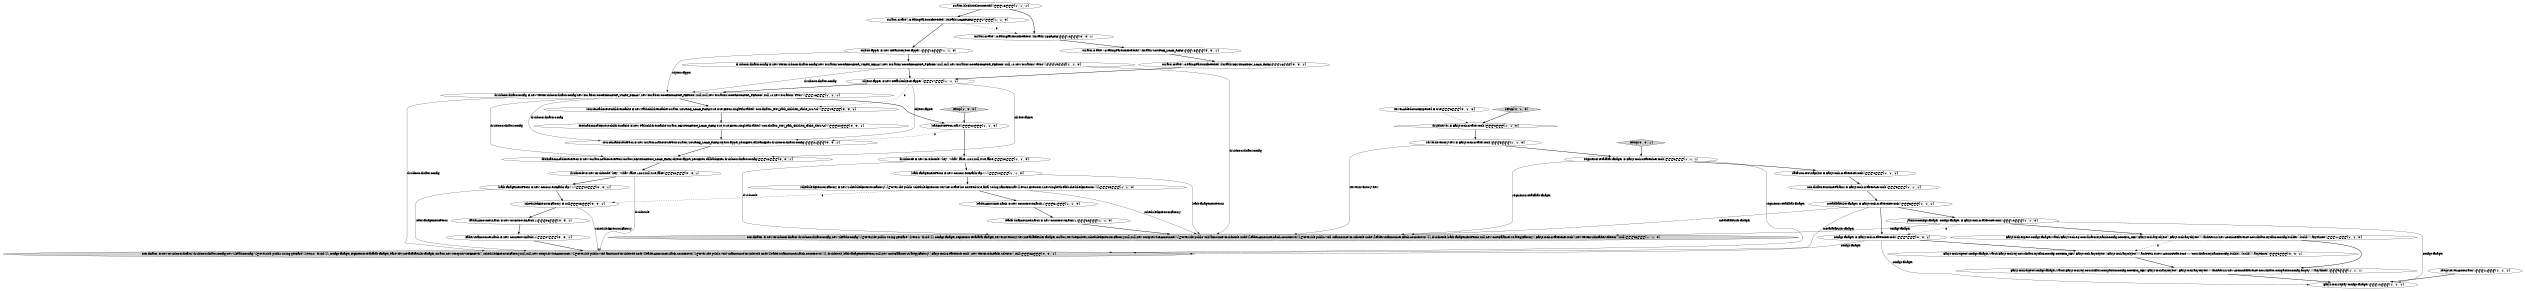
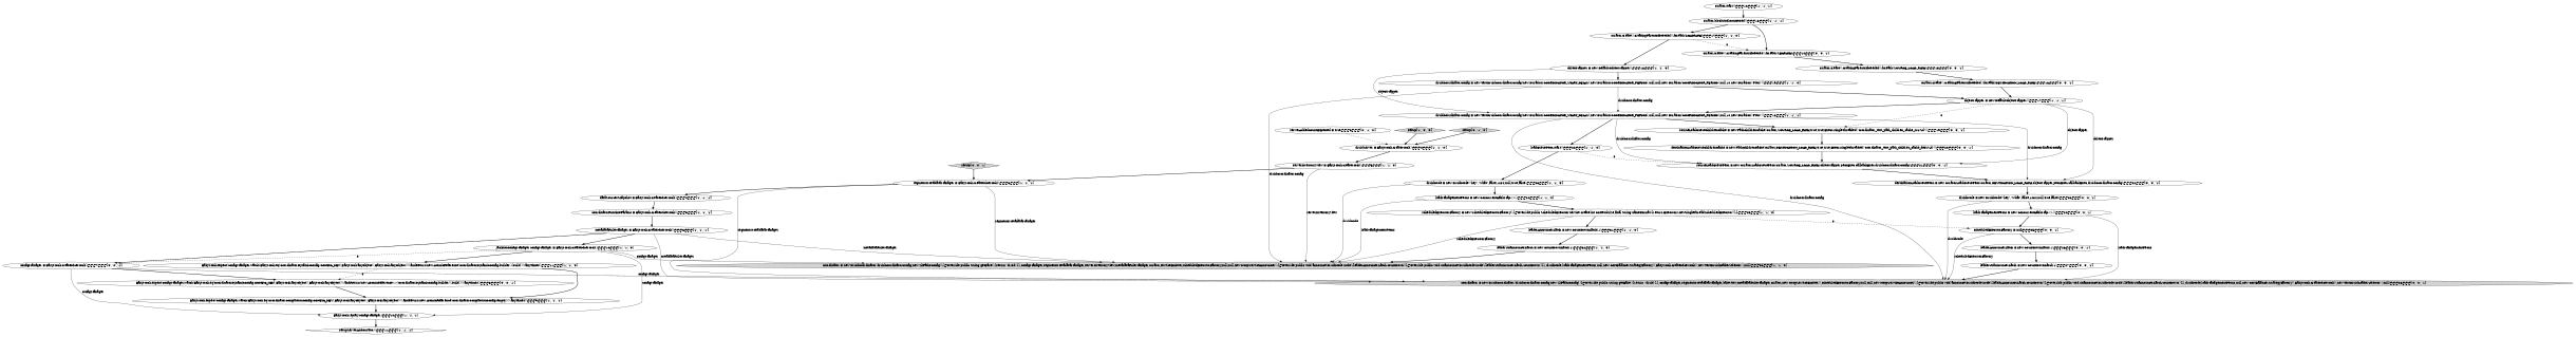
  digraph {
    node [fillcolor=white shape=ellipse style=filled]
    edge [style=bold]
    n1 [fillcolor=lightgray label="setUp['0', '1', '0']" shape=diamond]
-   n2 [label="druidServer = EasyMock.createMock()@@@4@@@['1', '1', '0']" shape=diamond]
+   n2 [label="druidServer = EasyMock.createMock()@@@4@@@['1', '1', '0']"]
    n3 [label="serverAddedCountExpected = true@@@3@@@['0', '1', '0']"]
-   n4 [label="setupServerAndCurator()@@@11@@@['1', '1', '1']"]
+   n4 [label="setupServerAndCurator()@@@11@@@['1', '1', '1']" shape=diamond]
+   n5 [label="curator.start()@@@12@@@['1', '1', '1']"]
    n6 [label="curator.blockUntilConnected()@@@13@@@['1', '1', '1']"]
    n7 [fillcolor=lightgray label="coordinator = new DruidCoordinator(druidCoordinatorConfig,new ZkPathsConfig(){@Override public String getBase(){return \"druid\"}},configManager,segmentsMetadataManager,serverInventoryView,metadataRuleManager,curator,serviceEmitter,scheduledExecutorFactory,null,null,new NoopServiceAnnouncer(){@Override public void announce(DruidNode node){leaderAnnouncerLatch.countDown()}@Override public void unannounce(DruidNode node){leaderUnannouncerLatch.countDown()}},druidNode,loadManagementPeons,null,new CostBalancerStrategyFactory(),EasyMock.createNiceMock(),new TestDruidLeaderSelector(),null)@@@33@@@['1', '1', '0']"]
    n8 [label="druidCoordinatorConfig = new TestDruidCoordinatorConfig(new Duration(COORDINATOR_START_DELAY),new Duration(COORDINATOR_PERIOD),null,null,new Duration(COORDINATOR_PERIOD),null,10,new Duration(\"PT0s\"))@@@18@@@['1', '1', '1']"]
    n9 [fillcolor=lightgray label="coordinator = new DruidCoordinator(druidCoordinatorConfig,new ZkPathsConfig(){@Override public String getBase(){return \"druid\"}},configManager,segmentsMetadataManager,baseView,metadataRuleManager,curator,new NoopServiceEmitter(),scheduledExecutorFactory,null,null,new NoopServiceAnnouncer(){@Override public void announce(DruidNode node){leaderAnnouncerLatch.countDown()}@Override public void unannounce(DruidNode node){leaderUnannouncerLatch.countDown()}},druidNode,loadManagementPeons,null,new CostBalancerStrategyFactory(),EasyMock.createNiceMock(),new TestDruidLeaderSelector(),null)@@@28@@@['0', '0', '1']"]
    n10 [label="sourceLoadQueueChildrenCache = new PathChildrenCache(curator,SOURCE_LOAD_PATH,true,true,Execs.singleThreaded(\"coordinator_test_path_children_cache_src-%d\"))@@@19@@@['0', '0', '1']"]
    n11 [label="sourceLoadQueuePeon = new CuratorLoadQueuePeon(curator,SOURCE_LOAD_PATH,objectMapper,peonExec,callbackExec,druidCoordinatorConfig)@@@21@@@['0', '0', '1']"]
    n12 [label="destinationLoadQueuePeon = new CuratorLoadQueuePeon(curator,DESTINATION_LOAD_PATH,objectMapper,peonExec,callbackExec,druidCoordinatorConfig)@@@22@@@['0', '0', '1']"]
    n13 [label="loadQueuePeon.start()@@@22@@@['1', '1', '0']"]
    n14 [label="destinationLoadQueueChildrenCache = new PathChildrenCache(curator,DESTINATION_LOAD_PATH,true,true,Execs.singleThreaded(\"coordinator_test_path_children_cache_dest-%d\"))@@@20@@@['0', '0', '1']"]
    n15 [label="druidNode = new DruidNode(\"hey\",\"what\",false,1234,null,true,false)@@@23@@@['0', '0', '1']"]
    n16 [label="druidNode = new DruidNode(\"hey\",\"what\",false,1234,null,true,false)@@@23@@@['1', '1', '0']"]
    n17 [label="scheduledExecutorFactory = null@@@25@@@['0', '0', '1']"]
    n18 [label="leaderAnnouncerLatch = new CountDownLatch(1)@@@26@@@['0', '0', '1']"]
    n19 [label="leaderUnannouncerLatch = new CountDownLatch(1)@@@27@@@['0', '0', '1']"]
    n20 [label="curator.create().creatingParentsIfNeeded().forPath(SEGPATH)@@@14@@@['0', '0', '1']"]
    n21 [label="curator.create().creatingParentsIfNeeded().forPath(SOURCE_LOAD_PATH)@@@15@@@['0', '0', '1']"]
    n22 [label="curator.create().creatingParentsIfNeeded().forPath(DESTINATION_LOAD_PATH)@@@16@@@['0', '0', '1']"]
    n23 [label="serverInventoryView = EasyMock.createMock()@@@5@@@['1', '1', '0']"]
    n24 [label="segmentsMetadataManager = EasyMock.createNiceMock()@@@3@@@['1', '1', '1']"]
    n25 [label="curator.create().creatingParentsIfNeeded().forPath(LOADPATH)@@@17@@@['1', '1', '0']"]
    n26 [label="druidCoordinatorConfig = new TestDruidCoordinatorConfig(new Duration(COORDINATOR_START_DELAY),new Duration(COORDINATOR_PERIOD),null,null,new Duration(COORDINATOR_PERIOD),null,10,new Duration(\"PT0s\"))@@@19@@@['1', '1', '0']"]
    n27 [label="objectMapper = new DefaultObjectMapper()@@@17@@@['1', '1', '1']"]
    n28 [label="loadManagementPeons = new ConcurrentHashMap<>()@@@24@@@['1', '1', '0']"]
    n29 [label="scheduledExecutorFactory = new ScheduledExecutorFactory(){@Override public ScheduledExecutorService create(int corePoolSize,final String nameFormat){return Executors.newSingleThreadScheduledExecutor()}}@@@25@@@['1', '1', '0']"]
    n30 [label="coordinatorRuntimeParams = EasyMock.createNiceMock()@@@5@@@['1', '1', '1']"]
    n31 [label="metadataRuleManager = EasyMock.createNiceMock()@@@6@@@['1', '1', '1']"]
    n32 [label="configManager = EasyMock.createNiceMock()@@@7@@@['0', '0', '1']"]
    n33 [label="JacksonConfigManager configManager = EasyMock.createNiceMock()@@@10@@@['1', '1', '0']"]
    n34 [label="leaderAnnouncerLatch = new CountDownLatch(1)@@@31@@@['1', '1', '0']"]
    n35 [label="objectMapper = new DefaultObjectMapper()@@@18@@@['1', '1', '0']"]
    n36 [label="leaderUnannouncerLatch = new CountDownLatch(1)@@@32@@@['1', '1', '0']"]
    n37 [label="EasyMock.replay(configManager)@@@10@@@['1', '1', '1']"]
    n38 [label="EasyMock.expect(configManager.watch(EasyMock.eq(CoordinatorDynamicConfig.CONFIG_KEY),EasyMock.anyObject(),EasyMock.anyObject())).andReturn(new AtomicReference<>(CoordinatorDynamicConfig.builder().build())).anyTimes()@@@8@@@['0', '0', '1']"]
    n39 [label="EasyMock.expect(configManager.watch(EasyMock.eq(CoordinatorCompactionConfig.CONFIG_KEY),EasyMock.anyObject(),EasyMock.anyObject())).andReturn(new AtomicReference(CoordinatorCompactionConfig.empty())).anyTimes()@@@9@@@['1', '1', '1']"]
    n40 [label="loadManagementPeons = new ConcurrentHashMap<>()@@@24@@@['0', '0', '1']"]
    n41 [label="dataSourcesSnapshot = EasyMock.createNiceMock()@@@4@@@['1', '1', '1']"]
    n42 [fillcolor=lightgray label="setUp['1', '0', '0']" shape=diamond]
    n43 [label="EasyMock.expect(configManager.watch(EasyMock.eq(CoordinatorDynamicConfig.CONFIG_KEY),EasyMock.anyObject(),EasyMock.anyObject())).andReturn(new AtomicReference(CoordinatorDynamicConfig.builder().build())).anyTimes()@@@11@@@['1', '1', '0']"]
    n44 [fillcolor=lightgray label="setUp['0', '0', '1']" shape=diamond]
    n1 -> n2
    n2 -> n23
    n3 -> n2 [style=dashed]
+   n5 -> n6
    n6 -> n20
    n6 -> n25
    n8 -> n9 [label=druidCoordinatorConfig style=solid]
    n8 -> n10
    n8 -> n11 [label=druidCoordinatorConfig style=solid]
    n8 -> n12 [label=druidCoordinatorConfig style=solid]
    n8 -> n13
    n10 -> n14
    n11 -> n12
    n12 -> n15
    n13 -> n11 [label=0 style=dashed]
    n13 -> n16
    n14 -> n11
    n15 -> n9 [label=druidNode style=solid]
    n15 -> n40
    n16 -> n7 [label=druidNode style=solid]
    n16 -> n28
    n17 -> n9 [label=scheduledExecutorFactory style=solid]
    n17 -> n18
    n18 -> n19
    n19 -> n9
    n20 -> n21
    n21 -> n22
    n22 -> n27
    n23 -> n7 [label=serverInventoryView style=solid]
    n23 -> n24
    n24 -> n7 [label=segmentsMetadataManager style=solid]
    n24 -> n9 [label=segmentsMetadataManager style=solid]
    n24 -> n41
    n25 -> n20 [label=0 style=dashed]
    n25 -> n35
    n26 -> n7 [label=druidCoordinatorConfig style=solid]
    n26 -> n8 [label=druidCoordinatorConfig style=solid]
    n26 -> n27
    n27 -> n8
    n27 -> n10 [label=0 style=dashed]
    n27 -> n11 [label=objectMapper style=solid]
    n27 -> n12 [label=objectMapper style=solid]
    n28 -> n7 [label=loadManagementPeons style=solid]
    n28 -> n29
    n29 -> n7 [label=scheduledExecutorFactory style=solid]
    n29 -> n17 [label=0 style=dashed]
    n29 -> n34
    n30 -> n31
    n31 -> n7 [label=metadataRuleManager style=solid]
    n31 -> n9 [label=metadataRuleManager style=solid]
    n31 -> n32
    n31 -> n33
    n32 -> n9 [label=configManager style=solid]
    n32 -> n37 [label=configManager style=solid]
    n32 -> n38
    n33 -> n7 [label=configManager style=solid]
    n33 -> n32 [label=0 style=dashed]
    n33 -> n37 [label=configManager style=solid]
    n33 -> n43
    n34 -> n36
    n35 -> n8 [label=objectMapper style=solid]
    n35 -> n26
    n36 -> n7
-   n4 -> n37
+   n37 -> n4
    n38 -> n39
    n39 -> n37
    n40 -> n9 [label=loadManagementPeons style=solid]
    n40 -> n17
    n41 -> n30
-   n42 -> n13
+   n42 -> n2
    n43 -> n38 [label=0 style=dashed]
    n43 -> n39
    n44 -> n24
  }
